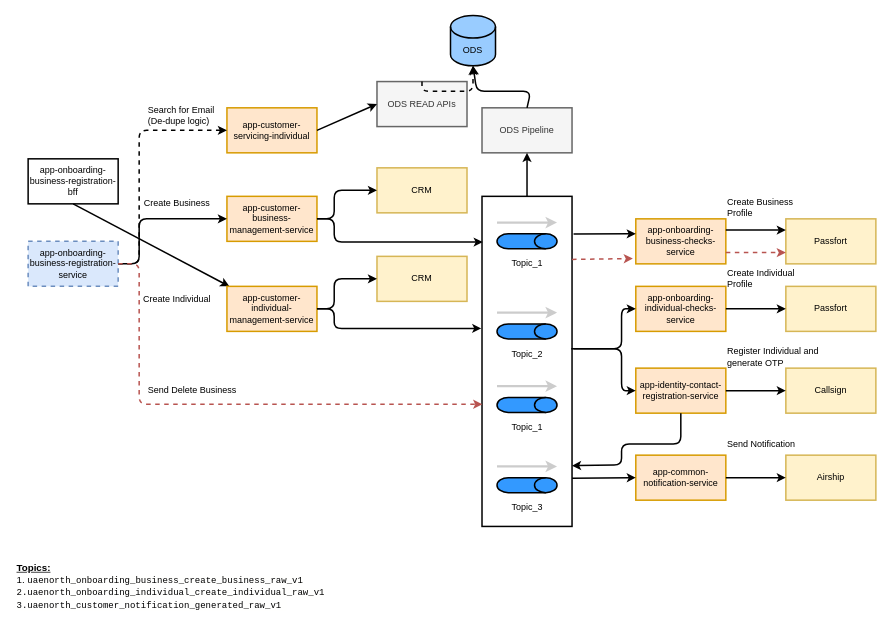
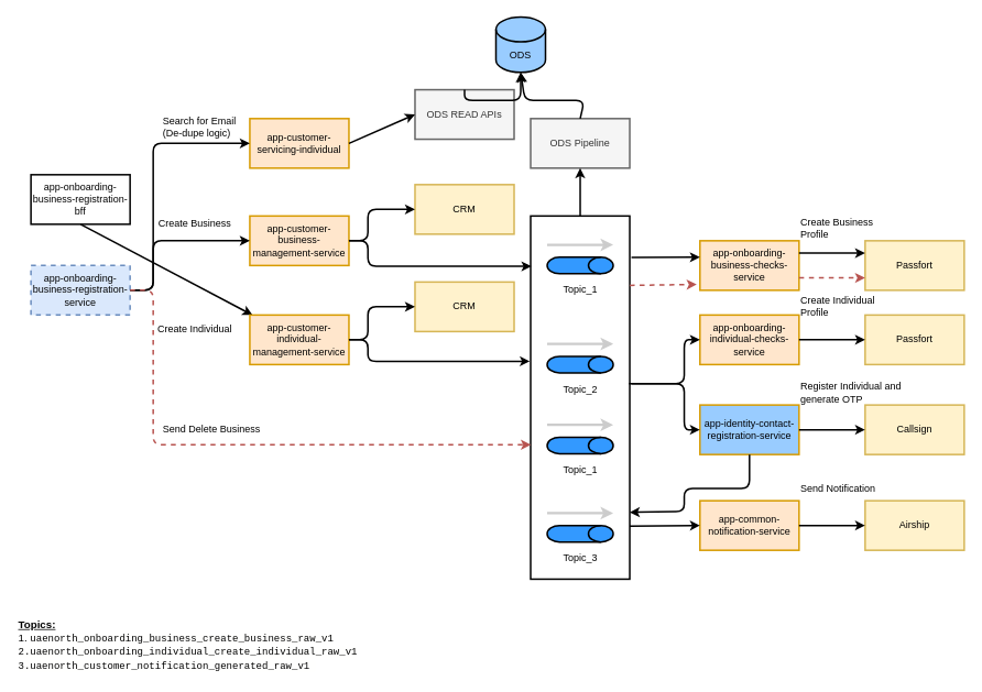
  <mxCell id="0" />
  <mxCell id="1" parent="0" />
  <mxCell id="2" value="app-onboarding-business-registration-bff" style="rounded=0;whiteSpace=wrap;html=1;strokeWidth=2;" parent="1" vertex="1"><mxGeometry x="37" y="211" width="120" height="60" as="geometry" /></mxCell>
  <mxCell id="3" value="app-onboarding-business-registration-service" style="rounded=0;whiteSpace=wrap;html=1;strokeWidth=2;dashed=1;fillColor=#dae8fc;strokeColor=#6c8ebf;" parent="1" vertex="1"><mxGeometry x="37" y="321" width="120" height="60" as="geometry" /></mxCell>
  <mxCell id="4" value="" style="endArrow=classic;html=1;fontColor=#FFFFFF;exitX=0.5;exitY=1;exitDx=0;exitDy=0;strokeWidth=2;" parent="1" source="2" target="13" edge="1"><mxGeometry width="50" height="50" relative="1" as="geometry"><mxPoint x="117" y="256" as="sourcePoint" /><mxPoint x="254.96" y="255.18" as="targetPoint" /></mxGeometry></mxCell>
  <mxCell id="5" value="app-customer-servicing-individual" style="rounded=0;whiteSpace=wrap;html=1;strokeWidth=2;fillColor=#ffe6cc;strokeColor=#d79b00;" parent="1" vertex="1"><mxGeometry x="302" y="143" width="120" height="60" as="geometry" /></mxCell>
- <mxCell id="6" value="" style="endArrow=classic;html=1;fontColor=#FFFFFF;strokeWidth=2;exitX=1;exitY=0.5;exitDx=0;exitDy=0;entryX=0;entryY=0.5;entryDx=0;entryDy=0;dashed=1;" parent="1" source="3" target="5" edge="1"><mxGeometry width="50" height="50" relative="1" as="geometry"><mxPoint x="135" y="313" as="sourcePoint" /><mxPoint x="165" y="313" as="targetPoint" /><Array as="points"><mxPoint x="185" y="351" /><mxPoint x="185" y="173" /></Array></mxGeometry></mxCell>
+ <mxCell id="6" value="" style="endArrow=classic;html=1;fontColor=#FFFFFF;strokeWidth=2;exitX=1;exitY=0.5;exitDx=0;exitDy=0;entryX=0;entryY=0.5;entryDx=0;entryDy=0;" parent="1" source="3" target="5" edge="1"><mxGeometry width="50" height="50" relative="1" as="geometry"><mxPoint x="135" y="313" as="sourcePoint" /><mxPoint x="165" y="313" as="targetPoint" /><Array as="points"><mxPoint x="185" y="351" /><mxPoint x="185" y="173" /></Array></mxGeometry></mxCell>
  <mxCell id="7" value="Search for Email&lt;br&gt;(De-dupe logic)" style="text;html=1;align=left;verticalAlign=middle;resizable=0;points=[];autosize=1;strokeColor=none;fontColor=#000000;" parent="1" vertex="1"><mxGeometry x="195" y="138" width="100" height="30" as="geometry" /></mxCell>
  <mxCell id="8" value="app-customer-business-management-service" style="rounded=0;whiteSpace=wrap;html=1;strokeWidth=2;fillColor=#ffe6cc;strokeColor=#d79b00;" parent="1" vertex="1"><mxGeometry x="302" y="261" width="120" height="60" as="geometry" /></mxCell>
  <mxCell id="9" value="CRM" style="rounded=0;whiteSpace=wrap;html=1;strokeWidth=2;fillColor=#fff2cc;strokeColor=#d6b656;" parent="1" vertex="1"><mxGeometry x="502" y="223" width="120" height="60" as="geometry" /></mxCell>
  <mxCell id="10" value="" style="endArrow=classic;html=1;fontColor=#FFFFFF;strokeWidth=2;exitX=1;exitY=0.5;exitDx=0;exitDy=0;entryX=0;entryY=0.5;entryDx=0;entryDy=0;" parent="1" source="8" target="9" edge="1"><mxGeometry width="50" height="50" relative="1" as="geometry"><mxPoint x="325" y="481" as="sourcePoint" /><mxPoint x="385" y="401" as="targetPoint" /><Array as="points"><mxPoint x="445" y="291" /><mxPoint x="445" y="253" /></Array></mxGeometry></mxCell>
  <mxCell id="11" value="" style="endArrow=classic;html=1;fontColor=#FFFFFF;exitX=1;exitY=0.5;exitDx=0;exitDy=0;entryX=0;entryY=0.5;entryDx=0;entryDy=0;strokeWidth=2;" parent="1" source="3" target="8" edge="1"><mxGeometry width="50" height="50" relative="1" as="geometry"><mxPoint x="55" y="323" as="sourcePoint" /><mxPoint x="55" y="373" as="targetPoint" /><Array as="points"><mxPoint x="185" y="351" /><mxPoint x="185" y="291" /></Array></mxGeometry></mxCell>
  <mxCell id="12" value="Create Business" style="text;html=1;align=center;verticalAlign=middle;resizable=0;points=[];autosize=1;strokeColor=none;fontColor=#000000;" parent="1" vertex="1"><mxGeometry x="185" y="261" width="100" height="20" as="geometry" /></mxCell>
  <mxCell id="13" value="app-customer-individual-management-service" style="rounded=0;whiteSpace=wrap;html=1;strokeWidth=2;fillColor=#ffe6cc;strokeColor=#d79b00;" parent="1" vertex="1"><mxGeometry x="302" y="381" width="120" height="60" as="geometry" /></mxCell>
  <mxCell id="14" value="CRM" style="rounded=0;whiteSpace=wrap;html=1;strokeWidth=2;fillColor=#fff2cc;strokeColor=#d6b656;" parent="1" vertex="1"><mxGeometry x="502" y="341" width="120" height="60" as="geometry" /></mxCell>
  <mxCell id="15" value="" style="endArrow=classic;html=1;fontColor=#FFFFFF;strokeWidth=2;exitX=1;exitY=0.5;exitDx=0;exitDy=0;entryX=0;entryY=0.5;entryDx=0;entryDy=0;" parent="1" source="13" target="14" edge="1"><mxGeometry width="50" height="50" relative="1" as="geometry"><mxPoint x="325" y="633" as="sourcePoint" /><mxPoint x="385" y="553" as="targetPoint" /><Array as="points"><mxPoint x="445" y="411" /><mxPoint x="445" y="371" /></Array></mxGeometry></mxCell>
  <mxCell id="16" value="Create Individual" style="text;html=1;align=center;verticalAlign=middle;resizable=0;points=[];autosize=1;strokeColor=none;fontColor=#000000;" parent="1" vertex="1"><mxGeometry x="180" y="388" width="110" height="20" as="geometry" /></mxCell>
  <mxCell id="17" value="app-onboarding-individual-checks-service" style="rounded=0;whiteSpace=wrap;html=1;strokeWidth=2;fillColor=#ffe6cc;strokeColor=#d79b00;" parent="1" vertex="1"><mxGeometry x="847" y="381" width="120" height="60" as="geometry" /></mxCell>
  <mxCell id="18" value="Passfort" style="rounded=0;whiteSpace=wrap;html=1;strokeWidth=2;fillColor=#fff2cc;strokeColor=#d6b656;" parent="1" vertex="1"><mxGeometry x="1047" y="381" width="120" height="60" as="geometry" /></mxCell>
  <mxCell id="19" value="" style="endArrow=classic;html=1;fontColor=#FFFFFF;strokeWidth=2;exitX=1;exitY=0.5;exitDx=0;exitDy=0;entryX=0;entryY=0.5;entryDx=0;entryDy=0;" parent="1" source="17" target="18" edge="1"><mxGeometry width="50" height="50" relative="1" as="geometry"><mxPoint x="870" y="633" as="sourcePoint" /><mxPoint x="930" y="553" as="targetPoint" /></mxGeometry></mxCell>
  <mxCell id="20" value="ODS READ APIs" style="rounded=0;whiteSpace=wrap;html=1;strokeWidth=2;fillColor=#f5f5f5;strokeColor=#666666;fontColor=#333333;" parent="1" vertex="1"><mxGeometry x="502" y="108" width="120" height="60" as="geometry" /></mxCell>
  <mxCell id="21" value="ODS" style="shape=cylinder3;whiteSpace=wrap;html=1;boundedLbl=1;backgroundOutline=1;size=15;fontColor=#000000;strokeColor=#000000;strokeWidth=2;align=center;fillColor=#99CCFF;" parent="1" vertex="1"><mxGeometry x="600" y="20" width="60" height="67" as="geometry" /></mxCell>
  <mxCell id="22" value="" style="endArrow=classic;html=1;fontColor=#FFFFFF;strokeWidth=2;exitX=1;exitY=0.5;exitDx=0;exitDy=0;entryX=0;entryY=0.5;entryDx=0;entryDy=0;" parent="1" source="5" target="20" edge="1"><mxGeometry width="50" height="50" relative="1" as="geometry"><mxPoint x="432" y="301" as="sourcePoint" /><mxPoint x="512" y="301" as="targetPoint" /></mxGeometry></mxCell>
- <mxCell id="23" value="" style="endArrow=classic;html=1;fontColor=#FFFFFF;strokeWidth=2;exitX=0.5;exitY=0;exitDx=0;exitDy=0;entryX=0.5;entryY=1;entryDx=0;entryDy=0;entryPerimeter=0;dashed=1;" parent="1" source="20" target="21" edge="1"><mxGeometry width="50" height="50" relative="1" as="geometry"><mxPoint x="442" y="311" as="sourcePoint" /><mxPoint x="565" y="111" as="targetPoint" /><Array as="points"><mxPoint x="562" y="121" /><mxPoint x="630" y="121" /></Array></mxGeometry></mxCell>
+ <mxCell id="23" value="" style="endArrow=classic;html=1;fontColor=#FFFFFF;strokeWidth=2;exitX=0.5;exitY=0;exitDx=0;exitDy=0;entryX=0.5;entryY=1;entryDx=0;entryDy=0;entryPerimeter=0;" parent="1" source="20" target="21" edge="1"><mxGeometry width="50" height="50" relative="1" as="geometry"><mxPoint x="442" y="311" as="sourcePoint" /><mxPoint x="565" y="111" as="targetPoint" /><Array as="points"><mxPoint x="562" y="121" /><mxPoint x="630" y="121" /></Array></mxGeometry></mxCell>
  <mxCell id="24" value="" style="rounded=0;whiteSpace=wrap;html=1;fontColor=#FFFFFF;strokeColor=#000000;strokeWidth=2;fillColor=#FFFFFF;" parent="1" vertex="1"><mxGeometry x="642" y="261" width="120" height="440" as="geometry" /></mxCell>
  <mxCell id="25" value="" style="shape=cylinder3;whiteSpace=wrap;html=1;boundedLbl=1;backgroundOutline=1;size=15;fontColor=#FFFFFF;strokeColor=#000000;strokeWidth=2;rotation=90;fillColor=#3399FF;" parent="1" vertex="1"><mxGeometry x="692" y="281" width="20" height="80" as="geometry" /></mxCell>
  <mxCell id="26" value="" style="endArrow=classic;html=1;fontColor=#FFFFFF;strokeWidth=3;strokeColor=#CCCCCC;" parent="1" edge="1"><mxGeometry width="50" height="50" relative="1" as="geometry"><mxPoint x="662" y="296" as="sourcePoint" /><mxPoint x="742" y="296" as="targetPoint" /></mxGeometry></mxCell>
  <mxCell id="27" value="Topic_1" style="text;html=1;align=center;verticalAlign=middle;resizable=0;points=[];autosize=1;strokeColor=none;" parent="1" vertex="1"><mxGeometry x="672" y="341" width="60" height="20" as="geometry" /></mxCell>
  <mxCell id="28" value="" style="shape=cylinder3;whiteSpace=wrap;html=1;boundedLbl=1;backgroundOutline=1;size=15;fontColor=#FFFFFF;strokeColor=#000000;strokeWidth=2;rotation=90;fillColor=#3399FF;" parent="1" vertex="1"><mxGeometry x="692" y="401" width="20" height="80" as="geometry" /></mxCell>
  <mxCell id="29" value="" style="endArrow=classic;html=1;fontColor=#FFFFFF;strokeWidth=3;strokeColor=#CCCCCC;" parent="1" edge="1"><mxGeometry width="50" height="50" relative="1" as="geometry"><mxPoint x="662" y="416" as="sourcePoint" /><mxPoint x="742" y="416" as="targetPoint" /></mxGeometry></mxCell>
  <mxCell id="30" value="Topic_2" style="text;html=1;align=center;verticalAlign=middle;resizable=0;points=[];autosize=1;strokeColor=none;" parent="1" vertex="1"><mxGeometry x="672" y="461" width="60" height="20" as="geometry" /></mxCell>
  <mxCell id="31" value="" style="endArrow=classic;html=1;fontColor=#FFFFFF;strokeWidth=2;exitX=1;exitY=0.5;exitDx=0;exitDy=0;" parent="1" source="8" edge="1"><mxGeometry width="50" height="50" relative="1" as="geometry"><mxPoint x="432" y="301" as="sourcePoint" /><mxPoint x="643" y="322" as="targetPoint" /><Array as="points"><mxPoint x="445" y="291" /><mxPoint x="445" y="322" /></Array></mxGeometry></mxCell>
  <mxCell id="32" value="" style="endArrow=classic;html=1;fontColor=#FFFFFF;strokeWidth=2;exitX=1;exitY=0.5;exitDx=0;exitDy=0;entryX=-0.008;entryY=0.4;entryDx=0;entryDy=0;entryPerimeter=0;" parent="1" target="24" edge="1"><mxGeometry width="50" height="50" relative="1" as="geometry"><mxPoint x="422" y="411" as="sourcePoint" /><mxPoint x="709" y="450.91" as="targetPoint" /><Array as="points"><mxPoint x="445" y="411" /><mxPoint x="445" y="437" /></Array></mxGeometry></mxCell>
- <mxCell id="33" value="app-identity-contact-registration-service" style="rounded=0;whiteSpace=wrap;html=1;strokeWidth=2;fillColor=#ffe6cc;strokeColor=#d79b00;" parent="1" vertex="1"><mxGeometry x="847" y="490" width="120" height="60" as="geometry" /></mxCell>
+ <mxCell id="33" value="app-identity-contact-registration-service" style="rounded=0;whiteSpace=wrap;html=1;strokeWidth=2;fillColor=#99ccff;strokeColor=#d79b00;" parent="1" vertex="1"><mxGeometry x="847" y="490" width="120" height="60" as="geometry" /></mxCell>
  <mxCell id="34" value="Callsign" style="rounded=0;whiteSpace=wrap;html=1;strokeWidth=2;fillColor=#fff2cc;strokeColor=#d6b656;" parent="1" vertex="1"><mxGeometry x="1047" y="490" width="120" height="60" as="geometry" /></mxCell>
  <mxCell id="35" value="" style="endArrow=classic;html=1;fontColor=#FFFFFF;strokeWidth=2;exitX=1;exitY=0.5;exitDx=0;exitDy=0;entryX=0;entryY=0.5;entryDx=0;entryDy=0;" parent="1" source="33" target="34" edge="1"><mxGeometry width="50" height="50" relative="1" as="geometry"><mxPoint x="870" y="742" as="sourcePoint" /><mxPoint x="930" y="662" as="targetPoint" /><Array as="points"><mxPoint x="987" y="520" /></Array></mxGeometry></mxCell>
  <mxCell id="36" value="Airship" style="rounded=0;whiteSpace=wrap;html=1;strokeWidth=2;fillColor=#fff2cc;strokeColor=#d6b656;" parent="1" vertex="1"><mxGeometry x="1047" y="606" width="120" height="60" as="geometry" /></mxCell>
  <mxCell id="37" value="app-common-notification-service" style="rounded=0;whiteSpace=wrap;html=1;strokeWidth=2;fillColor=#ffe6cc;strokeColor=#d79b00;" parent="1" vertex="1"><mxGeometry x="847" y="606" width="120" height="60" as="geometry" /></mxCell>
  <mxCell id="38" value="" style="shape=cylinder3;whiteSpace=wrap;html=1;boundedLbl=1;backgroundOutline=1;size=15;fontColor=#FFFFFF;strokeColor=#000000;strokeWidth=2;rotation=90;fillColor=#3399FF;" parent="1" vertex="1"><mxGeometry x="692" y="606" width="20" height="80" as="geometry" /></mxCell>
  <mxCell id="39" value="" style="endArrow=classic;html=1;fontColor=#FFFFFF;strokeWidth=3;strokeColor=#CCCCCC;" parent="1" edge="1"><mxGeometry width="50" height="50" relative="1" as="geometry"><mxPoint x="662" y="621" as="sourcePoint" /><mxPoint x="742" y="621" as="targetPoint" /></mxGeometry></mxCell>
  <mxCell id="40" value="Topic_3" style="text;html=1;align=center;verticalAlign=middle;resizable=0;points=[];autosize=1;strokeColor=none;" parent="1" vertex="1"><mxGeometry x="672" y="666" width="60" height="20" as="geometry" /></mxCell>
  <mxCell id="41" value="" style="endArrow=classic;html=1;fontColor=#FFFFFF;strokeWidth=2;exitX=0.5;exitY=1;exitDx=0;exitDy=0;entryX=1;entryY=0.816;entryDx=0;entryDy=0;entryPerimeter=0;" parent="1" source="33" target="24" edge="1"><mxGeometry width="50" height="50" relative="1" as="geometry"><mxPoint x="948" y="580" as="sourcePoint" /><mxPoint x="764" y="574" as="targetPoint" /><Array as="points"><mxPoint x="907" y="591" /><mxPoint x="828" y="591" /><mxPoint x="828" y="619" /></Array></mxGeometry></mxCell>
  <mxCell id="42" value="" style="endArrow=classic;html=1;fontColor=#FFFFFF;strokeWidth=2;entryX=0;entryY=0.5;entryDx=0;entryDy=0;exitX=1;exitY=0.698;exitDx=0;exitDy=0;exitPerimeter=0;" parent="1" target="37" edge="1"><mxGeometry width="50" height="50" relative="1" as="geometry"><mxPoint x="762" y="636.88" as="sourcePoint" /><mxPoint x="847" y="635.5" as="targetPoint" /></mxGeometry></mxCell>
  <mxCell id="43" value="" style="endArrow=classic;html=1;fontColor=#FFFFFF;strokeWidth=2;entryX=0;entryY=0.5;entryDx=0;entryDy=0;exitX=1;exitY=0.5;exitDx=0;exitDy=0;" parent="1" source="37" target="36" edge="1"><mxGeometry width="50" height="50" relative="1" as="geometry"><mxPoint x="997" y="616" as="sourcePoint" /><mxPoint x="1017" y="596" as="targetPoint" /><Array as="points" /></mxGeometry></mxCell>
  <mxCell id="44" value="app-onboarding-business-checks-service" style="rounded=0;whiteSpace=wrap;html=1;strokeWidth=2;fillColor=#ffe6cc;strokeColor=#d79b00;" parent="1" vertex="1"><mxGeometry x="847" y="291" width="120" height="60" as="geometry" /></mxCell>
  <mxCell id="45" value="Passfort" style="rounded=0;whiteSpace=wrap;html=1;strokeWidth=2;fillColor=#fff2cc;strokeColor=#d6b656;" parent="1" vertex="1"><mxGeometry x="1047" y="291" width="120" height="60" as="geometry" /></mxCell>
  <mxCell id="46" value="" style="endArrow=classic;html=1;fontColor=#FFFFFF;strokeWidth=2;exitX=1;exitY=0.25;exitDx=0;exitDy=0;entryX=0;entryY=0.25;entryDx=0;entryDy=0;" parent="1" source="44" target="45" edge="1"><mxGeometry width="50" height="50" relative="1" as="geometry"><mxPoint x="870" y="543" as="sourcePoint" /><mxPoint x="930" y="463" as="targetPoint" /></mxGeometry></mxCell>
  <mxCell id="47" value="" style="endArrow=classic;html=1;fontColor=#FFFFFF;strokeWidth=2;entryX=0;entryY=0.5;entryDx=0;entryDy=0;" parent="1" target="33" edge="1"><mxGeometry width="50" height="50" relative="1" as="geometry"><mxPoint x="764" y="464" as="sourcePoint" /><mxPoint x="652" y="463.91" as="targetPoint" /><Array as="points"><mxPoint x="828" y="464" /><mxPoint x="828" y="520" /></Array></mxGeometry></mxCell>
  <mxCell id="48" value="" style="endArrow=classic;html=1;fontColor=#FFFFFF;strokeWidth=2;entryX=0;entryY=0.5;entryDx=0;entryDy=0;" parent="1" target="17" edge="1"><mxGeometry width="50" height="50" relative="1" as="geometry"><mxPoint x="761" y="464" as="sourcePoint" /><mxPoint x="1088" y="421" as="targetPoint" /><Array as="points"><mxPoint x="828" y="464" /><mxPoint x="828" y="411" /></Array></mxGeometry></mxCell>
  <mxCell id="49" value="" style="endArrow=classic;html=1;fontColor=#FFFFFF;strokeWidth=2;entryX=0;entryY=0.333;entryDx=0;entryDy=0;exitX=1.017;exitY=0.114;exitDx=0;exitDy=0;exitPerimeter=0;entryPerimeter=0;" parent="1" source="24" target="44" edge="1"><mxGeometry width="50" height="50" relative="1" as="geometry"><mxPoint x="788" y="321" as="sourcePoint" /><mxPoint x="888" y="661" as="targetPoint" /></mxGeometry></mxCell>
  <mxCell id="50" value="Create Business &lt;br&gt;Profile" style="text;html=1;align=left;verticalAlign=middle;resizable=0;points=[];autosize=1;strokeColor=none;fontColor=#000000;" parent="1" vertex="1"><mxGeometry x="967" y="261" width="100" height="30" as="geometry" /></mxCell>
  <mxCell id="51" value="Create Individual&lt;br&gt;Profile" style="text;html=1;align=left;verticalAlign=middle;resizable=0;points=[];autosize=1;strokeColor=none;fontColor=#000000;" parent="1" vertex="1"><mxGeometry x="967" y="356" width="110" height="30" as="geometry" /></mxCell>
  <mxCell id="52" value="Register Individual and &lt;br&gt;generate OTP" style="text;html=1;align=left;verticalAlign=middle;resizable=0;points=[];autosize=1;strokeColor=none;fontColor=#000000;" parent="1" vertex="1"><mxGeometry x="967" y="460" width="140" height="30" as="geometry" /></mxCell>
  <mxCell id="53" value="Send Notification" style="text;html=1;align=left;verticalAlign=middle;resizable=0;points=[];autosize=1;strokeColor=none;fontColor=#000000;" parent="1" vertex="1"><mxGeometry x="967" y="581" width="110" height="20" as="geometry" /></mxCell>
  <mxCell id="54" value="ODS Pipeline" style="rounded=0;whiteSpace=wrap;html=1;strokeWidth=2;fillColor=#f5f5f5;strokeColor=#666666;fontColor=#333333;" parent="1" vertex="1"><mxGeometry x="642" y="143" width="120" height="60" as="geometry" /></mxCell>
  <mxCell id="55" value="" style="endArrow=classic;html=1;fontColor=#FFFFFF;strokeWidth=2;entryX=0.5;entryY=1;entryDx=0;entryDy=0;exitX=0.5;exitY=0;exitDx=0;exitDy=0;" parent="1" source="24" target="54" edge="1"><mxGeometry width="50" height="50" relative="1" as="geometry"><mxPoint x="857" y="164" as="sourcePoint" /><mxPoint x="1107" y="281" as="targetPoint" /><Array as="points"><mxPoint x="702" y="241" /></Array></mxGeometry></mxCell>
  <mxCell id="56" value="" style="endArrow=classic;html=1;fontColor=#FFFFFF;exitX=1;exitY=0.5;exitDx=0;exitDy=0;entryX=0.003;entryY=0.63;entryDx=0;entryDy=0;strokeWidth=2;fillColor=#f8cecc;strokeColor=#b85450;dashed=1;entryPerimeter=0;" parent="1" source="3" target="24" edge="1"><mxGeometry width="50" height="50" relative="1" as="geometry"><mxPoint x="115" y="361" as="sourcePoint" /><mxPoint x="302" y="533" as="targetPoint" /><Array as="points"><mxPoint x="185" y="351" /><mxPoint x="185" y="538" /></Array></mxGeometry></mxCell>
  <mxCell id="57" value="" style="shape=cylinder3;whiteSpace=wrap;html=1;boundedLbl=1;backgroundOutline=1;size=15;fontColor=#FFFFFF;strokeColor=#000000;strokeWidth=2;rotation=90;fillColor=#3399FF;" parent="1" vertex="1"><mxGeometry x="692" y="499" width="20" height="80" as="geometry" /></mxCell>
  <mxCell id="58" value="" style="endArrow=classic;html=1;fontColor=#FFFFFF;strokeWidth=3;strokeColor=#CCCCCC;" parent="1" edge="1"><mxGeometry width="50" height="50" relative="1" as="geometry"><mxPoint x="662" y="514" as="sourcePoint" /><mxPoint x="742" y="514" as="targetPoint" /></mxGeometry></mxCell>
  <mxCell id="59" value="Topic_1" style="text;html=1;align=center;verticalAlign=middle;resizable=0;points=[];autosize=1;strokeColor=none;" parent="1" vertex="1"><mxGeometry x="672" y="559" width="60" height="20" as="geometry" /></mxCell>
  <mxCell id="60" value="Send Delete Business" style="text;html=1;align=left;verticalAlign=middle;resizable=0;points=[];autosize=1;strokeColor=none;fontColor=#000000;" parent="1" vertex="1"><mxGeometry x="195" y="510" width="130" height="20" as="geometry" /></mxCell>
  <mxCell id="61" value="" style="endArrow=classic;html=1;fontColor=#FFFFFF;strokeWidth=2;entryX=-0.033;entryY=0.883;entryDx=0;entryDy=0;entryPerimeter=0;exitX=1;exitY=0.191;exitDx=0;exitDy=0;dashed=1;fillColor=#f8cecc;strokeColor=#b85450;exitPerimeter=0;" parent="1" source="24" target="44" edge="1"><mxGeometry width="50" height="50" relative="1" as="geometry"><mxPoint x="365" y="543" as="sourcePoint" /><mxPoint x="652" y="542.92" as="targetPoint" /><Array as="points" /></mxGeometry></mxCell>
  <mxCell id="62" value="" style="endArrow=classic;html=1;fontColor=#FFFFFF;strokeWidth=2;entryX=0;entryY=0.75;entryDx=0;entryDy=0;exitX=1;exitY=0.75;exitDx=0;exitDy=0;dashed=1;fillColor=#f8cecc;strokeColor=#b85450;" parent="1" source="44" target="45" edge="1"><mxGeometry width="50" height="50" relative="1" as="geometry"><mxPoint x="741" y="355.04" as="sourcePoint" /><mxPoint x="853.04" y="353.98" as="targetPoint" /><Array as="points" /></mxGeometry></mxCell>
  <mxCell id="63" value="&lt;b&gt;&lt;u&gt;Topics:&lt;br&gt;&lt;/u&gt;&lt;/b&gt;1.&amp;nbsp;&lt;span style=&quot;background-color: rgb(255 , 255 , 254) ; font-family: &amp;quot;menlo&amp;quot; , &amp;quot;monaco&amp;quot; , &amp;quot;courier new&amp;quot; , monospace ; font-size: 12px&quot;&gt;uaenorth_onboarding_business_create_business_raw_v1&lt;br&gt;2.&lt;/span&gt;&lt;span style=&quot;background-color: rgb(255 , 255 , 254) ; font-family: &amp;quot;menlo&amp;quot; , &amp;quot;monaco&amp;quot; , &amp;quot;courier new&amp;quot; , monospace ; font-size: 12px&quot;&gt;uaenorth_onboarding_individual_create_individual_raw_v1&lt;/span&gt;&lt;span style=&quot;background-color: rgb(255 , 255 , 254) ; font-family: &amp;quot;menlo&amp;quot; , &amp;quot;monaco&amp;quot; , &amp;quot;courier new&amp;quot; , monospace ; font-size: 12px&quot;&gt;&lt;br&gt;&lt;/span&gt;&lt;span style=&quot;background-color: rgb(255 , 255 , 254) ; font-family: &amp;quot;menlo&amp;quot; , &amp;quot;monaco&amp;quot; , &amp;quot;courier new&amp;quot; , monospace ; font-size: 12px&quot;&gt;3.&lt;/span&gt;&lt;span style=&quot;background-color: rgb(255, 255, 254); font-family: menlo, monaco, &amp;quot;courier new&amp;quot;, monospace; font-size: 12px;&quot;&gt;uaenorth_customer_notification_generated_raw_v1&lt;/span&gt;&lt;span style=&quot;background-color: rgb(255 , 255 , 254) ; font-family: &amp;quot;menlo&amp;quot; , &amp;quot;monaco&amp;quot; , &amp;quot;courier new&amp;quot; , monospace ; font-size: 12px&quot;&gt;&amp;nbsp;&lt;/span&gt;" style="text;html=1;align=left;verticalAlign=middle;resizable=0;points=[];autosize=1;strokeColor=none;fontSize=13;" parent="1" vertex="1"><mxGeometry x="20" y="746" width="430" height="70" as="geometry" /></mxCell>
  <mxCell id="64" value="" style="endArrow=classic;html=1;fontColor=#FFFFFF;strokeWidth=2;exitX=0.5;exitY=0;exitDx=0;exitDy=0;entryX=0.5;entryY=1;entryDx=0;entryDy=0;entryPerimeter=0;" parent="1" source="54" target="21" edge="1"><mxGeometry width="50" height="50" relative="1" as="geometry"><mxPoint x="572" y="153" as="sourcePoint" /><mxPoint x="691" y="63" as="targetPoint" /><Array as="points"><mxPoint x="707" y="121" /><mxPoint x="635" y="121" /></Array></mxGeometry></mxCell>
